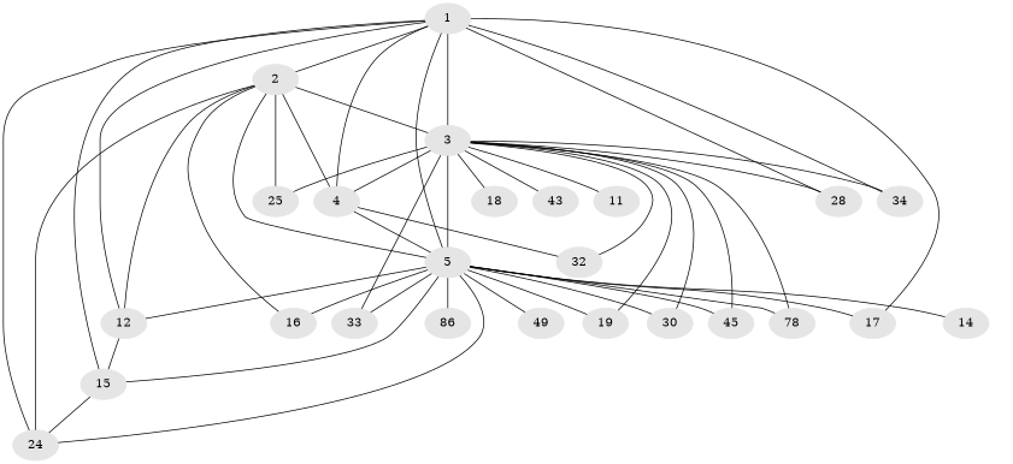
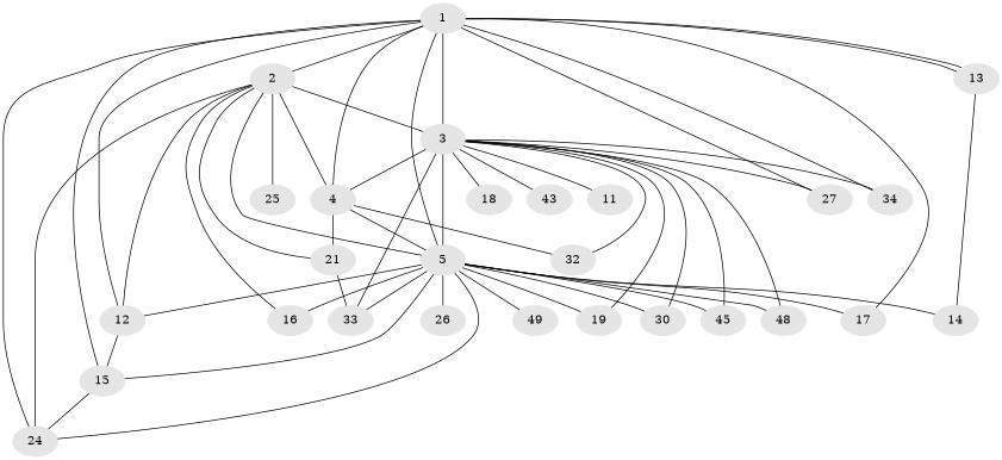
  graph {
    node [color=gray90 style=filled]
    1
    2
    3 [super="+29+6+8"]
    4
    5 [super="+42+7"]
+   13
    15 [super="+54+55"]
    17
    24 [super="+57"]
-   27 [label=28]
+   27
    34
    12
    16 [super="+31"]
+   21
    25
    11
    18
    19
    n19 [label=30 super="+58"]
    32
    33 [super="+38"]
    43
    45
-   48 [super="+50" label=78]
+   48 [super="+50"]
    49
    14
-   26 [label=86]
+   26
    1 -- 2
    1 -- 3 [weight=5]
    1 -- 4
    1 -- 5 [weight=4]
+   1 -- 13
+   1 -- 13
    1 -- 15
    1 -- 17
    1 -- 24
    1 -- 27
    1 -- 34
    1 -- 12
    2 -- 3 [weight=5]
    2 -- 4
    2 -- 5 [weight=2]
    2 -- 24 [weight=2]
    2 -- 12
    2 -- 16
+   2 -- 21
    2 -- 25
    3 -- 4 [weight=7]
    3 -- 5 [weight=11]
    3 -- 27
    3 -- 34
-   3 -- 25
    3 -- 11 [weight=2]
    3 -- 18 [weight=2]
    3 -- 19
    3 -- n19 [weight=2]
    3 -- 32
    3 -- 33 [weight=2]
    3 -- 43 [weight=2]
    3 -- 45
    3 -- 48 [weight=2]
    4 -- 5 [weight=3]
+   4 -- 21
    4 -- 32
    5 -- 15
    5 -- 17
    5 -- 24
    5 -- 12
    5 -- 16 [weight=2]
    5 -- 19
    5 -- n19
    5 -- 33
    5 -- 45
    5 -- 48
    5 -- 49 [weight=2]
    5 -- 14
    5 -- 26 [weight=2]
+   13 -- 14
    15 -- 24
    12 -- 15
+   21 -- 33
  }
